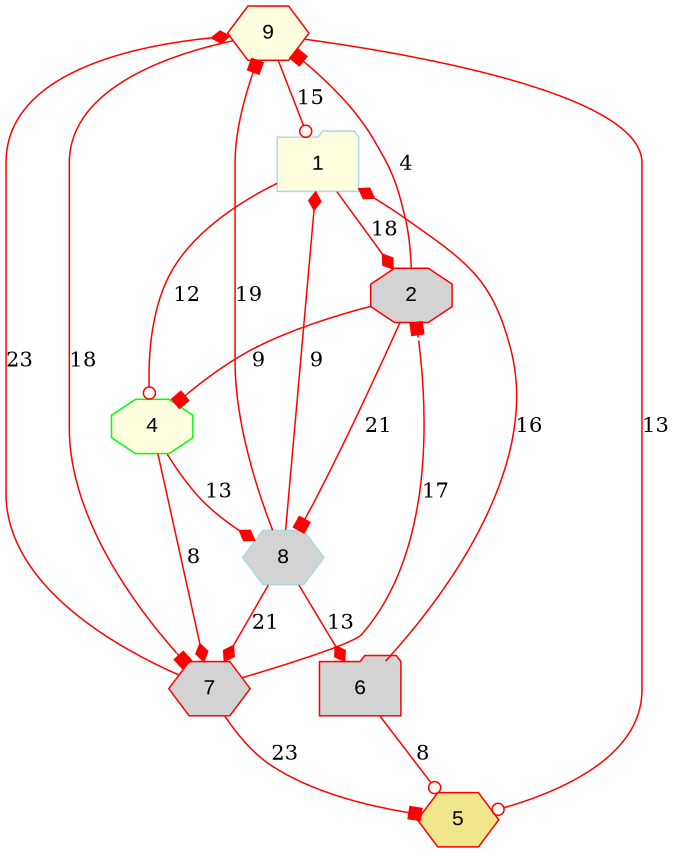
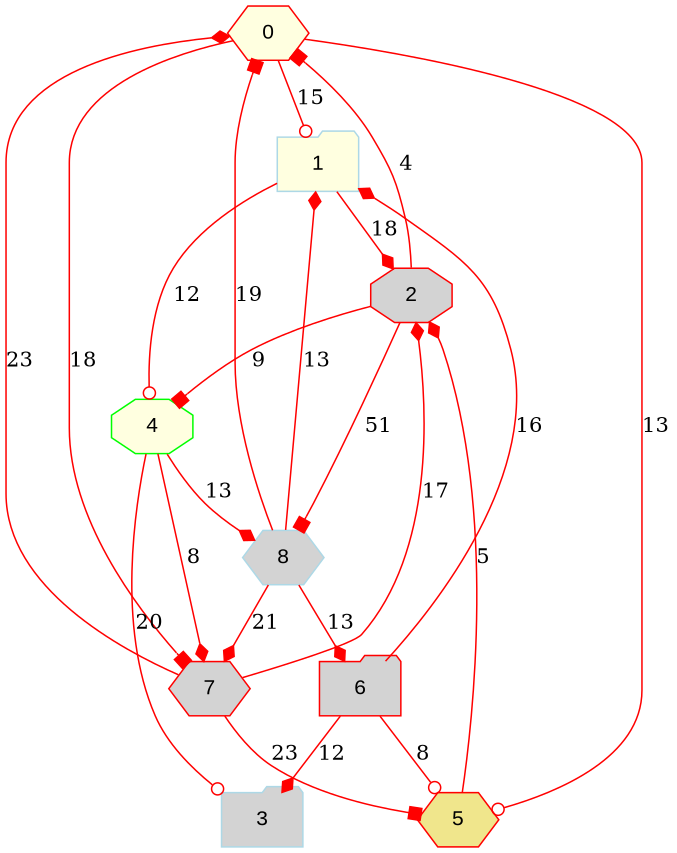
  digraph {
    rankdir=TB
    node [color=red fillcolor=lightgrey fontname=Arial shape=hexagon style=filled]
    edge [arrowhead=diamond color=red]
-   0 [fillcolor=lightyellow label=9]
+   0 [fillcolor=lightyellow]
    1 [color=lightblue fillcolor=lightyellow shape=folder]
    5 [fillcolor=khaki]
    7
    2 [shape=octagon]
    4 [color=green fillcolor=lightyellow shape=octagon]
    8 [color=lightblue]
+   3 [color=lightblue shape=folder]
    6 [shape=folder]
    0 -> 1 [arrowhead=odot label=15]
    0 -> 5 [arrowhead=odot label=13]
    0 -> 7 [arrowhead=box label=18]
    1 -> 2 [label=18]
    1 -> 4 [arrowhead=odot label=12]
+   5 -> 2 [label=5]
    7 -> 0 [label=23]
    7 -> 5 [arrowhead=box label=23]
-   7 -> 2 [arrowhead=box label=17]
+   7 -> 2 [label=17]
    2 -> 0 [arrowhead=box label=4]
    2 -> 4 [arrowhead=box label=9]
-   2 -> 8 [arrowhead=box label=21]
+   2 -> 8 [arrowhead=box label=51]
    4 -> 7 [label=8]
    4 -> 8 [label=13]
+   4 -> 3 [arrowhead=odot label=20]
    8 -> 0 [arrowhead=box label=19]
-   8 -> 1 [label=9]
+   8 -> 1 [label=13]
    8 -> 7 [label=21]
    8 -> 6 [label=13]
    6 -> 1 [label=16]
    6 -> 5 [arrowhead=odot label=8]
+   6 -> 3 [label=12]
  }
